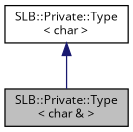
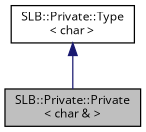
  digraph {
    fontname="Open Sans"
    node [color=black fontname="Open Sans" fontsize=10 shape=record style=filled]
-   n1 [fillcolor=grey75 fontcolor=black height=0.2 label="SLB::Private::Type\l\< char & \>" width=0.4]
+   n1 [fillcolor=grey75 fontcolor=black height=0.2 label="SLB::Private::Private\l\< char & \>" width=0.4]
    n2 [fillcolor=white height=0.2 label="SLB::Private::Type\l\< char \>" width=0.4]
    n2 -> n1 [color=midnightblue dir=back fontname="Open Sans" fontsize=10 labelfontname=Helvetica labelfontsize=10 style=solid]
  }
